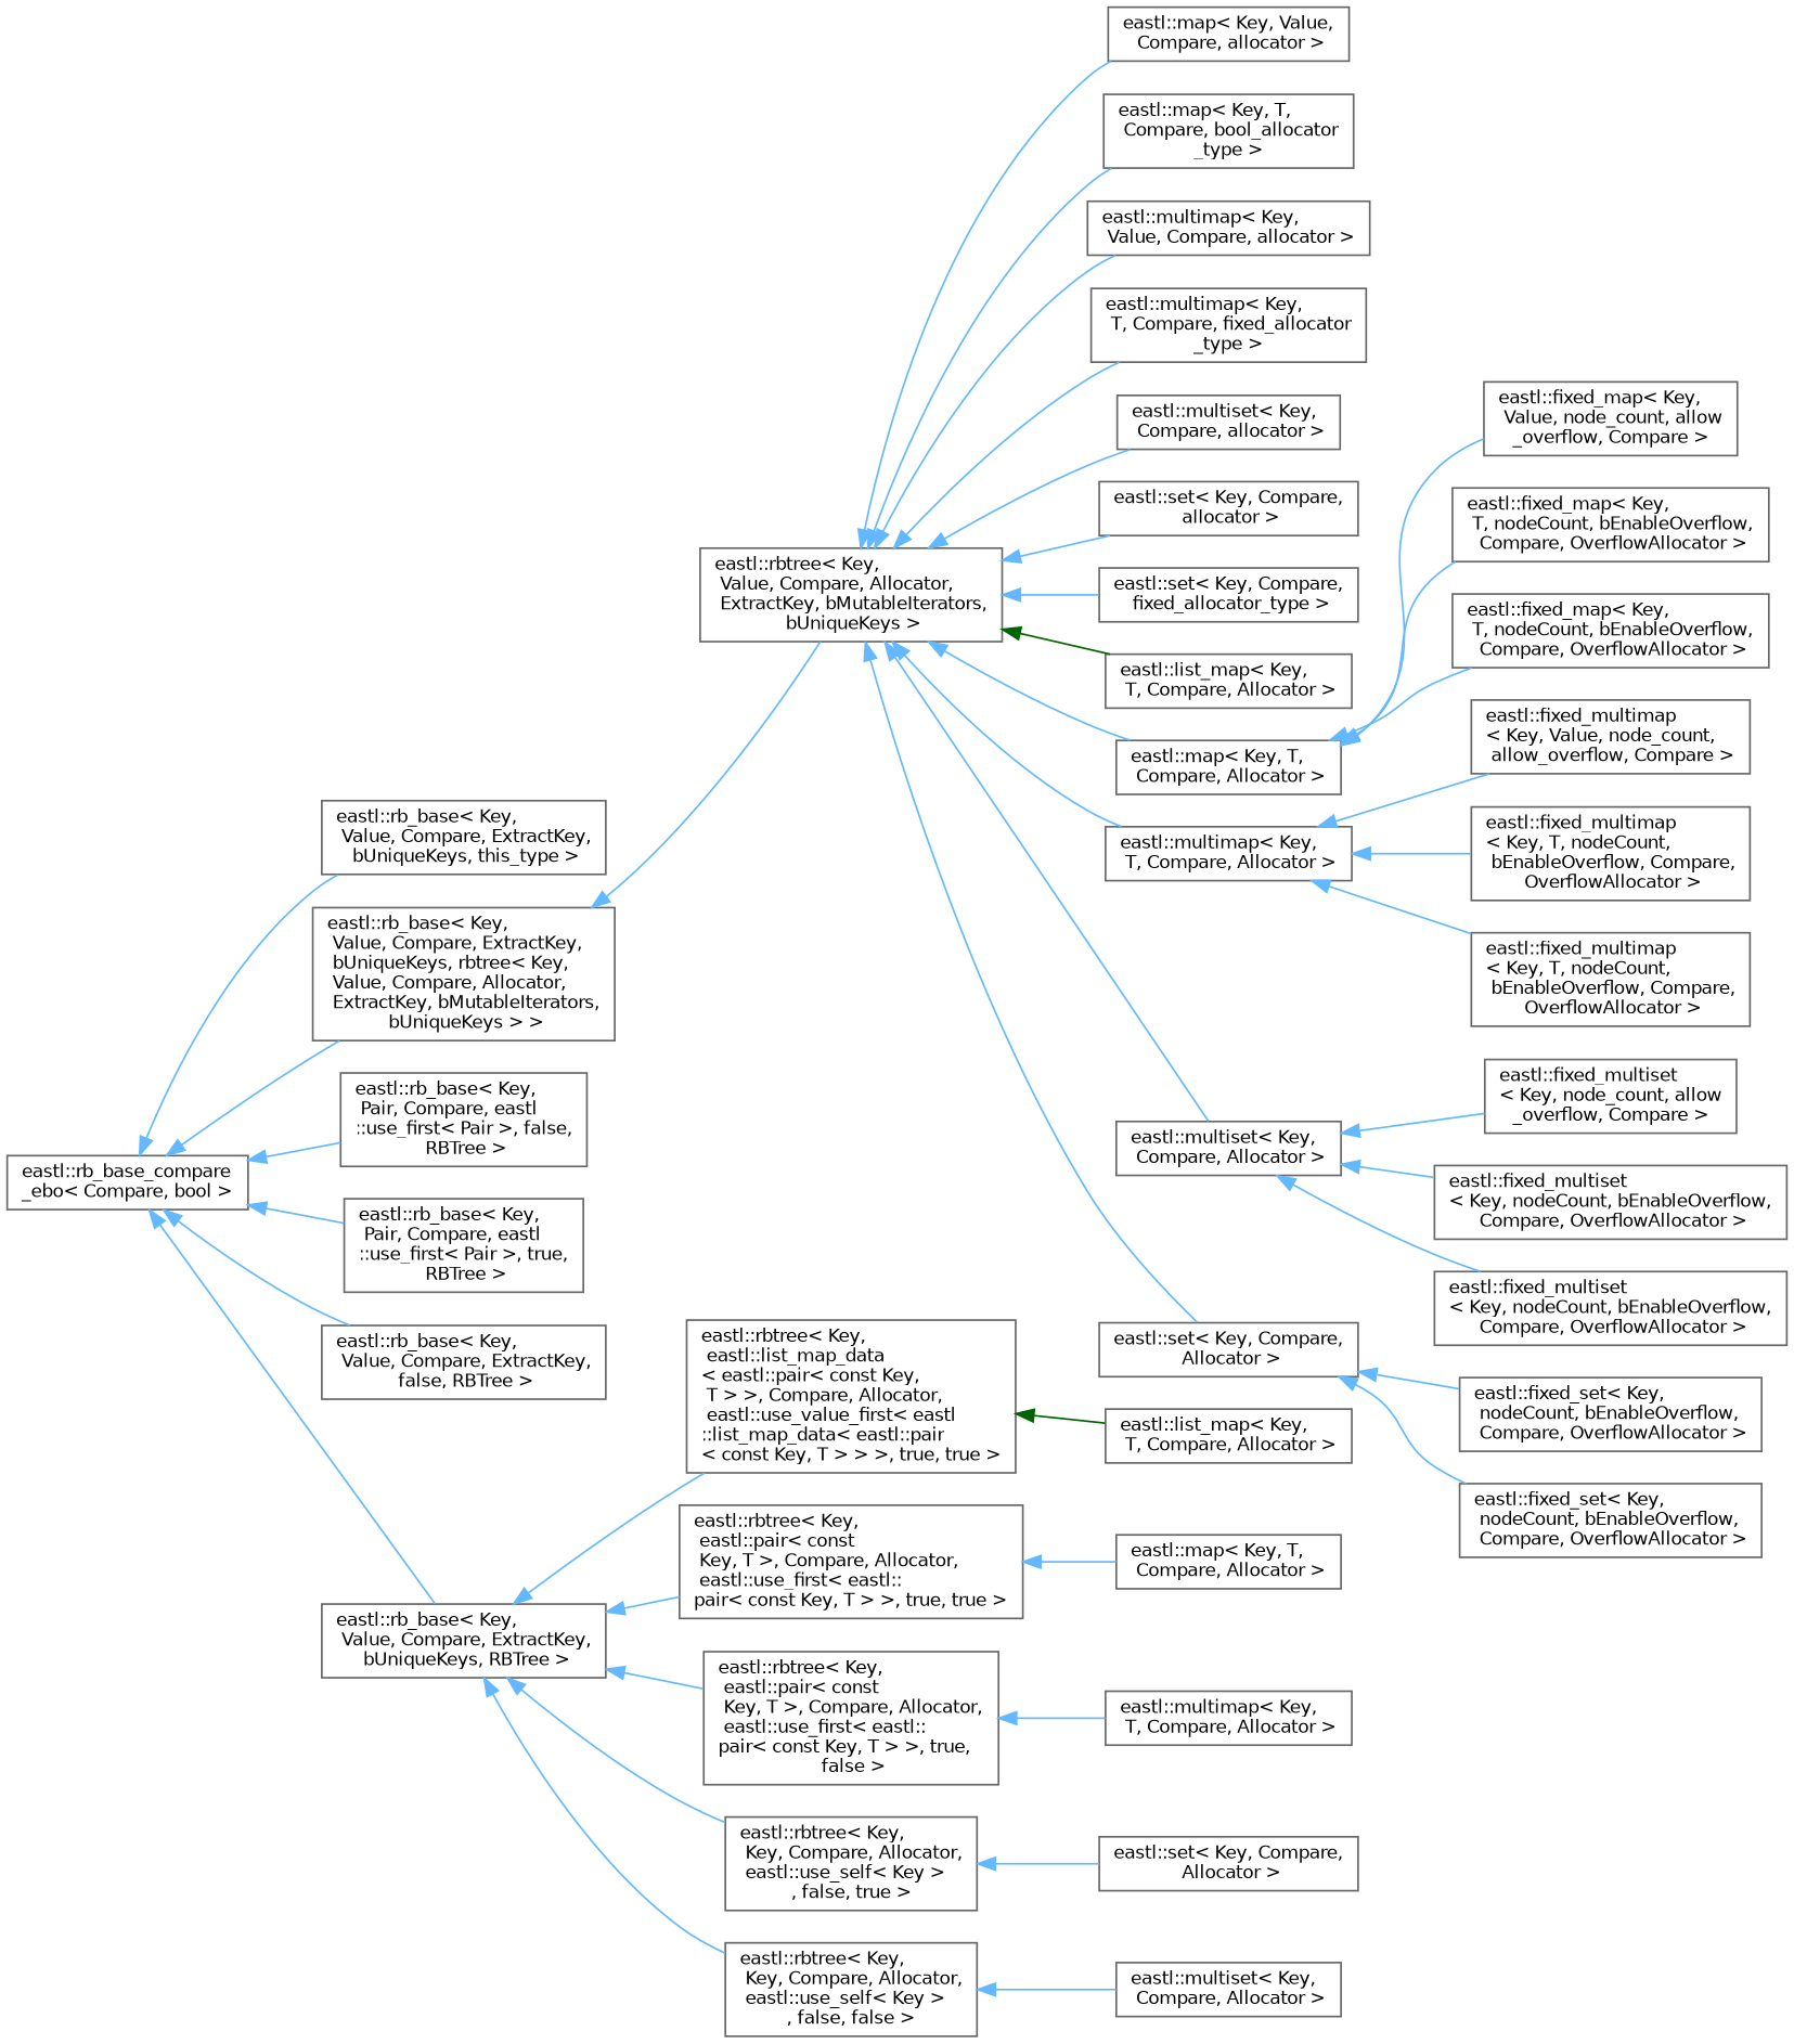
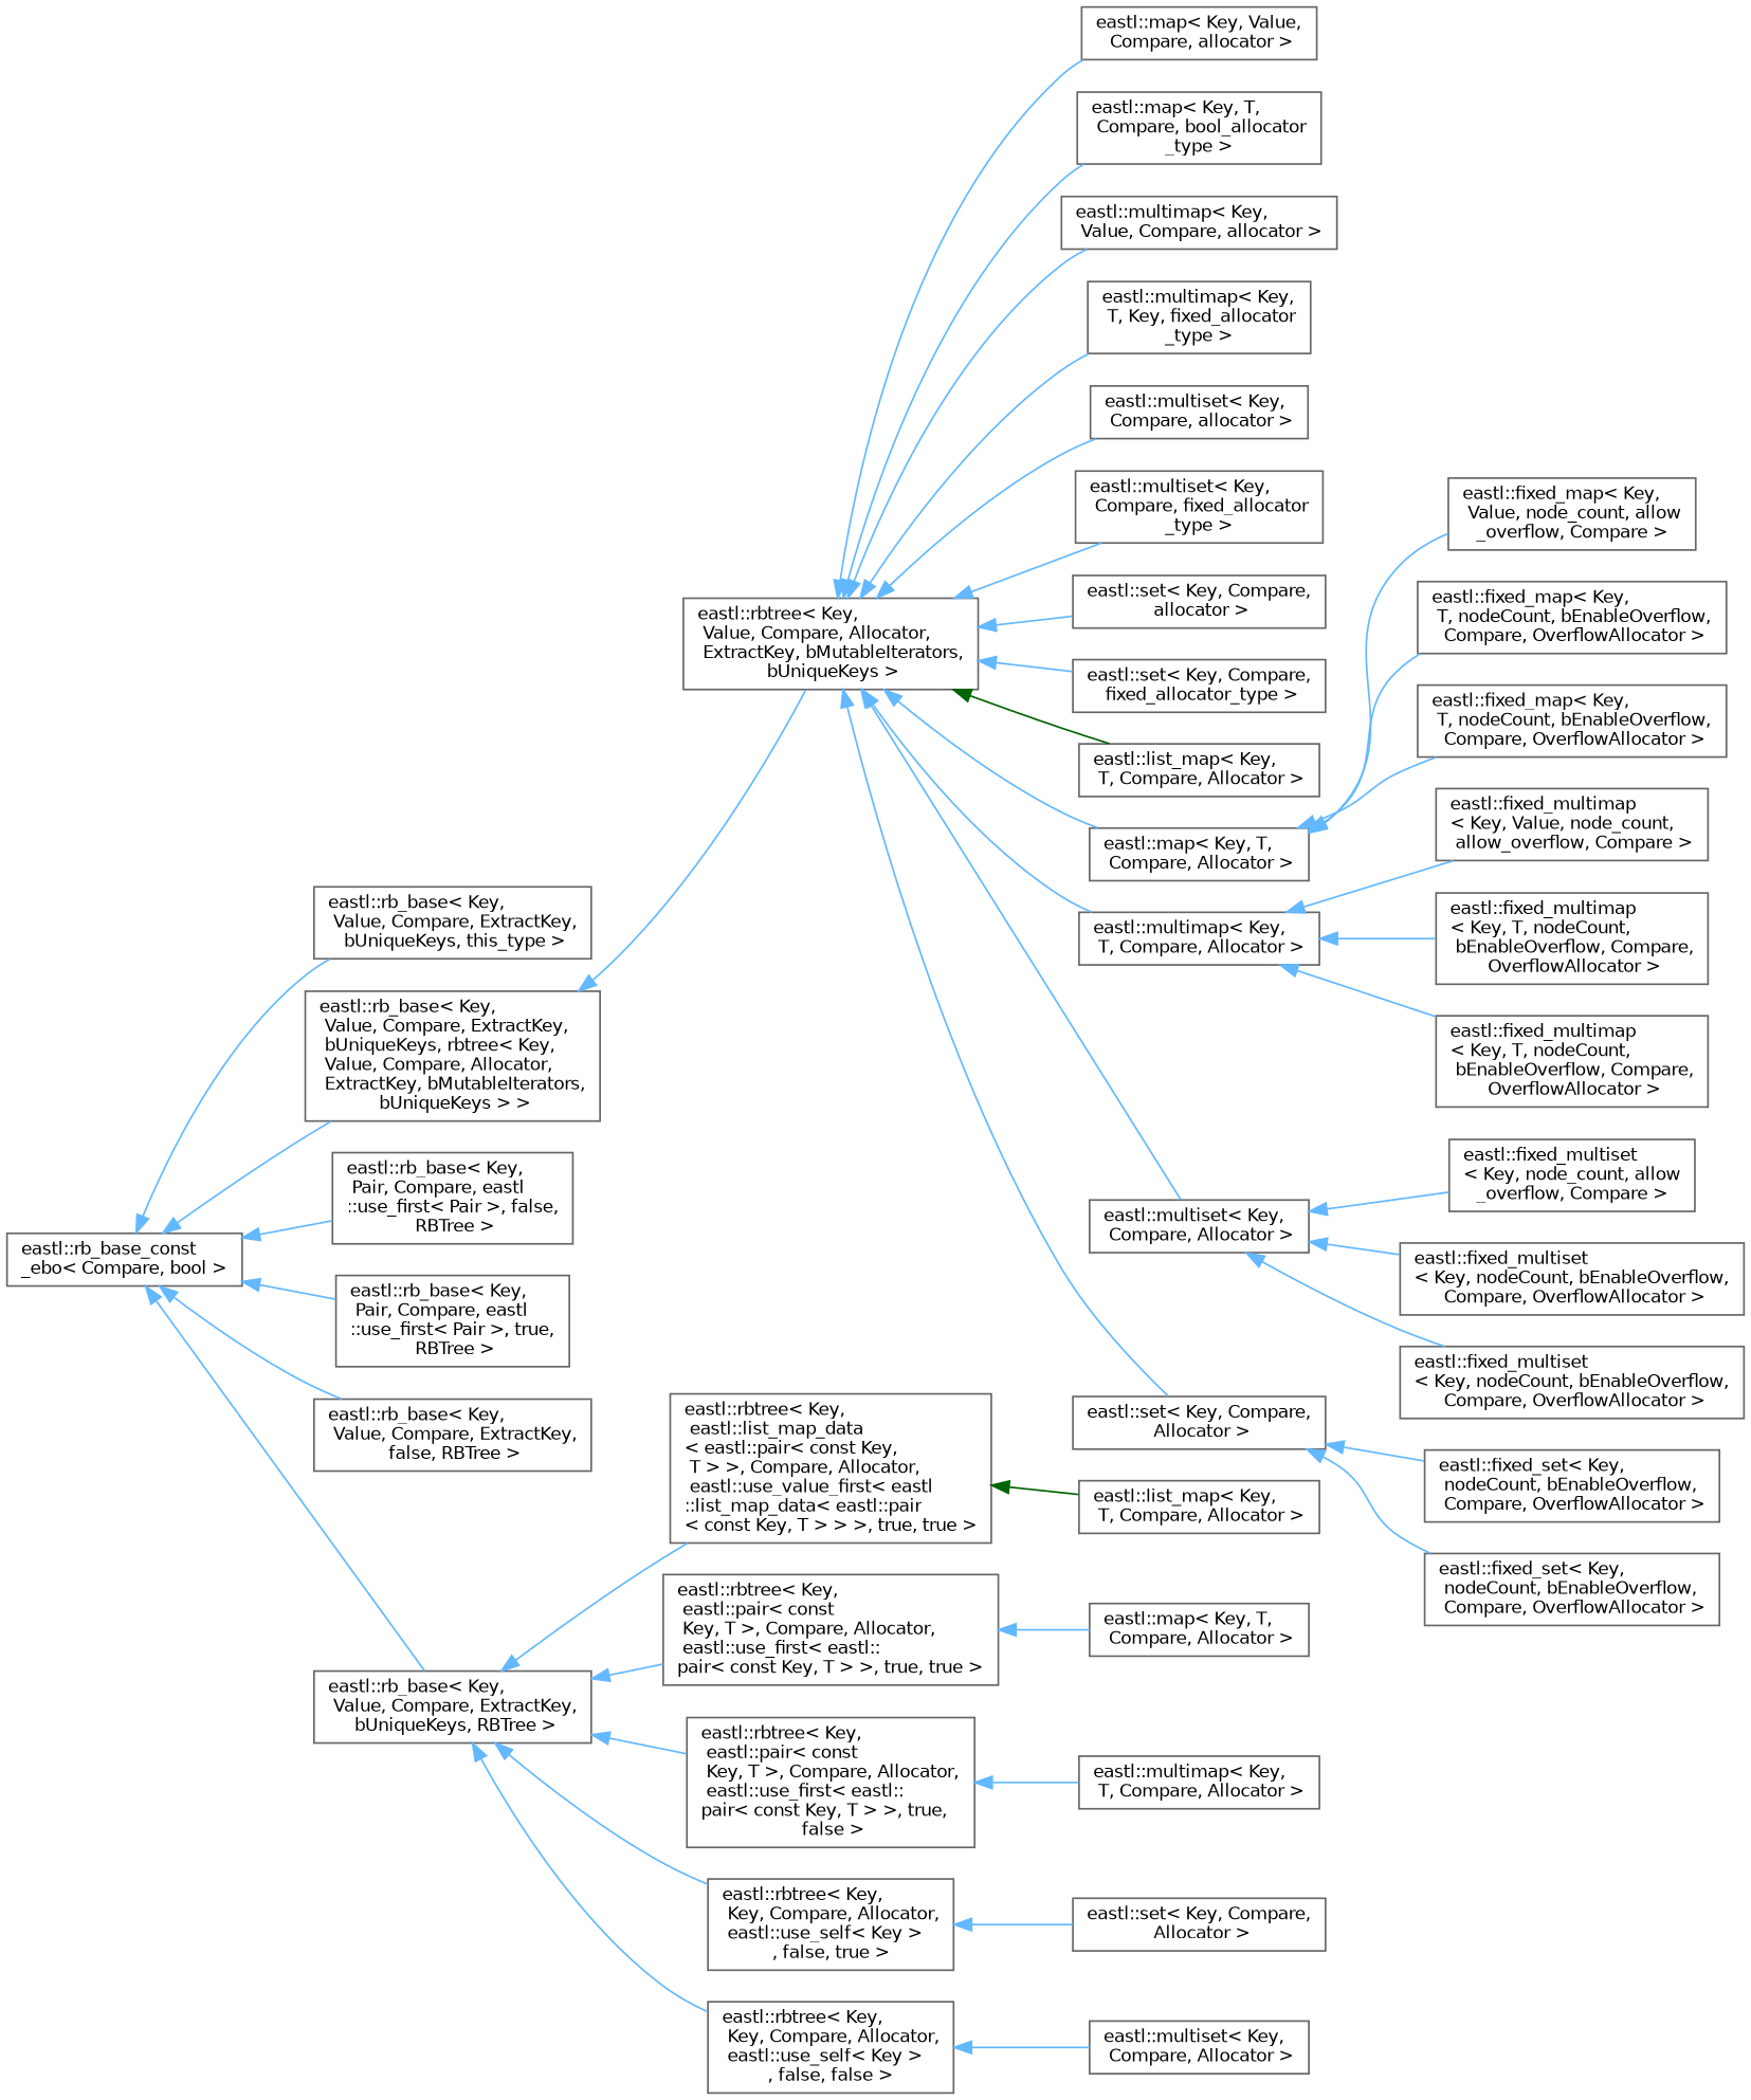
  digraph {
    rankdir=LR
    node [color=grey40 fillcolor=white fontname=Helvetica fontsize=10 shape=box style=filled]
    edge [color=steelblue1 dir=back fontname=Helvetica fontsize=10 labelfontname=Helvetica labelfontsize=10 style=solid]
-   n1 [height=0.2 label="eastl::rb_base_compare\l_ebo\< Compare, bool \>" width=0.4]
+   n1 [height=0.2 label="eastl::rb_base_const\l_ebo\< Compare, bool \>" width=0.4]
    n2 [height=0.2 label="eastl::rb_base\< Key,\l Value, Compare, ExtractKey,\l bUniqueKeys, this_type \>" width=0.4]
    n3 [height=0.2 label="eastl::rb_base\< Key,\l Value, Compare, ExtractKey,\l bUniqueKeys, rbtree\< Key,\l Value, Compare, Allocator,\l ExtractKey, bMutableIterators,\l bUniqueKeys \> \>" width=0.4]
    n4 [height=0.2 label="eastl::rb_base\< Key,\l Pair, Compare, eastl\l::use_first\< Pair \>, false,\l RBTree \>" width=0.4]
    n5 [height=0.2 label="eastl::rb_base\< Key,\l Pair, Compare, eastl\l::use_first\< Pair \>, true,\l RBTree \>" width=0.4]
    n6 [height=0.2 label="eastl::rb_base\< Key,\l Value, Compare, ExtractKey,\l false, RBTree \>" width=0.4]
    n7 [height=0.2 label="eastl::rb_base\< Key,\l Value, Compare, ExtractKey,\l bUniqueKeys, RBTree \>" width=0.4]
    n8 [height=0.2 label="eastl::rbtree\< Key,\l Value, Compare, Allocator,\l ExtractKey, bMutableIterators,\l bUniqueKeys \>" width=0.4]
    n9 [height=0.2 label="eastl::rbtree\< Key,\l eastl::list_map_data\l\< eastl::pair\< const Key,\l T \> \>, Compare, Allocator,\l eastl::use_value_first\< eastl\l::list_map_data\< eastl::pair\l\< const Key, T \> \> \>, true, true \>" width=0.4]
    n10 [height=0.2 label="eastl::rbtree\< Key,\l eastl::pair\< const\l Key, T \>, Compare, Allocator,\l eastl::use_first\< eastl::\lpair\< const Key, T \> \>, true, true \>" width=0.4]
    n11 [height=0.2 label="eastl::rbtree\< Key,\l eastl::pair\< const\l Key, T \>, Compare, Allocator,\l eastl::use_first\< eastl::\lpair\< const Key, T \> \>, true,\l false \>" width=0.4]
    n12 [height=0.2 label="eastl::rbtree\< Key,\l Key, Compare, Allocator,\l eastl::use_self\< Key \>\l, false, true \>" width=0.4]
    n13 [height=0.2 label="eastl::rbtree\< Key,\l Key, Compare, Allocator,\l eastl::use_self\< Key \>\l, false, false \>" width=0.4]
    n14 [height=0.2 label="eastl::map\< Key, Value,\l Compare, allocator \>" width=0.4]
    n15 [height=0.2 label="eastl::map\< Key, T,\l Compare, bool_allocator\l_type \>" width=0.4]
    n16 [height=0.2 label="eastl::multimap\< Key,\l Value, Compare, allocator \>" width=0.4]
-   n17 [height=0.2 label="eastl::multimap\< Key,\l T, Compare, fixed_allocator\l_type \>" width=0.4]
+   n17 [height=0.2 label="eastl::multimap\< Key,\l T, Key, fixed_allocator\l_type \>" width=0.4]
    n18 [height=0.2 label="eastl::multiset\< Key,\l Compare, allocator \>" width=0.4]
+   n19 [height=0.2 label="eastl::multiset\< Key,\l Compare, fixed_allocator\l_type \>" width=0.4]
    n20 [height=0.2 label="eastl::set\< Key, Compare,\l allocator \>" width=0.4]
    n21 [height=0.2 label="eastl::set\< Key, Compare,\l fixed_allocator_type \>" width=0.4]
    n22 [height=0.2 label="eastl::list_map\< Key,\l T, Compare, Allocator \>" width=0.4]
    n23 [height=0.2 label="eastl::map\< Key, T,\l Compare, Allocator \>" width=0.4]
    n24 [height=0.2 label="eastl::multimap\< Key,\l T, Compare, Allocator \>" width=0.4]
    n25 [height=0.2 label="eastl::multiset\< Key,\l Compare, Allocator \>" width=0.4]
    n26 [height=0.2 label="eastl::set\< Key, Compare,\l Allocator \>" width=0.4]
    n27 [height=0.2 label="eastl::fixed_map\< Key,\l Value, node_count, allow\l_overflow, Compare \>" width=0.4]
    n28 [height=0.2 label="eastl::fixed_map\< Key,\l T, nodeCount, bEnableOverflow,\l Compare, OverflowAllocator \>" width=0.4]
    n29 [height=0.2 label="eastl::fixed_map\< Key,\l T, nodeCount, bEnableOverflow,\l Compare, OverflowAllocator \>" width=0.4]
    n30 [height=0.2 label="eastl::fixed_multimap\l\< Key, Value, node_count,\l allow_overflow, Compare \>" width=0.4]
    n31 [height=0.2 label="eastl::fixed_multimap\l\< Key, T, nodeCount,\l bEnableOverflow, Compare,\l OverflowAllocator \>" width=0.4]
    n32 [height=0.2 label="eastl::fixed_multimap\l\< Key, T, nodeCount,\l bEnableOverflow, Compare,\l OverflowAllocator \>" width=0.4]
    n33 [height=0.2 label="eastl::fixed_multiset\l\< Key, node_count, allow\l_overflow, Compare \>" width=0.4]
    n34 [height=0.2 label="eastl::fixed_multiset\l\< Key, nodeCount, bEnableOverflow,\l Compare, OverflowAllocator \>" width=0.4]
    n35 [height=0.2 label="eastl::fixed_multiset\l\< Key, nodeCount, bEnableOverflow,\l Compare, OverflowAllocator \>" width=0.4]
    n36 [height=0.2 label="eastl::fixed_set\< Key,\l nodeCount, bEnableOverflow,\l Compare, OverflowAllocator \>" width=0.4]
    n37 [height=0.2 label="eastl::fixed_set\< Key,\l nodeCount, bEnableOverflow,\l Compare, OverflowAllocator \>" width=0.4]
    n38 [height=0.2 label="eastl::list_map\< Key,\l T, Compare, Allocator \>" width=0.4]
    n39 [height=0.2 label="eastl::map\< Key, T,\l Compare, Allocator \>" width=0.4]
    n40 [height=0.2 label="eastl::multimap\< Key,\l T, Compare, Allocator \>" width=0.4]
    n41 [height=0.2 label="eastl::set\< Key, Compare,\l Allocator \>" width=0.4]
    n42 [height=0.2 label="eastl::multiset\< Key,\l Compare, Allocator \>" width=0.4]
    n1 -> n2
    n1 -> n3
    n1 -> n4
    n1 -> n5
    n1 -> n6
    n1 -> n7
    n3 -> n8
    n7 -> n9
    n7 -> n10
    n7 -> n11
    n7 -> n12
    n7 -> n13
    n8 -> n14
    n8 -> n15
    n8 -> n16
    n8 -> n17
    n8 -> n18
+   n8 -> n19
    n8 -> n20
    n8 -> n21
    n8 -> n22 [color=darkgreen]
    n8 -> n23
    n8 -> n24
    n8 -> n25
    n8 -> n26
    n9 -> n38 [color=darkgreen]
    n10 -> n39
    n11 -> n40
    n12 -> n41
    n13 -> n42
    n23 -> n27
    n23 -> n28
    n23 -> n29
    n24 -> n30
    n24 -> n31
    n24 -> n32
    n25 -> n33
    n25 -> n34
    n25 -> n35
    n26 -> n36
    n26 -> n37
  }
